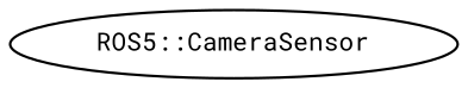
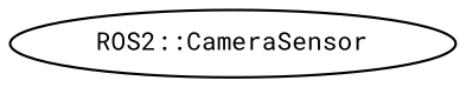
  digraph {
    rankdir=TB
    fontname="Roboto Mono"
-   n1 [color=black fillcolor=white fontname="Roboto Mono" fontsize=10 height=0.2 label="ROS5::CameraSensor" shape=ellipse style=filled width=0.4]
+   n1 [color=black fillcolor=white fontname="Roboto Mono" fontsize=10 height=0.2 label="ROS2::CameraSensor" shape=ellipse style=filled width=0.4]
  }
